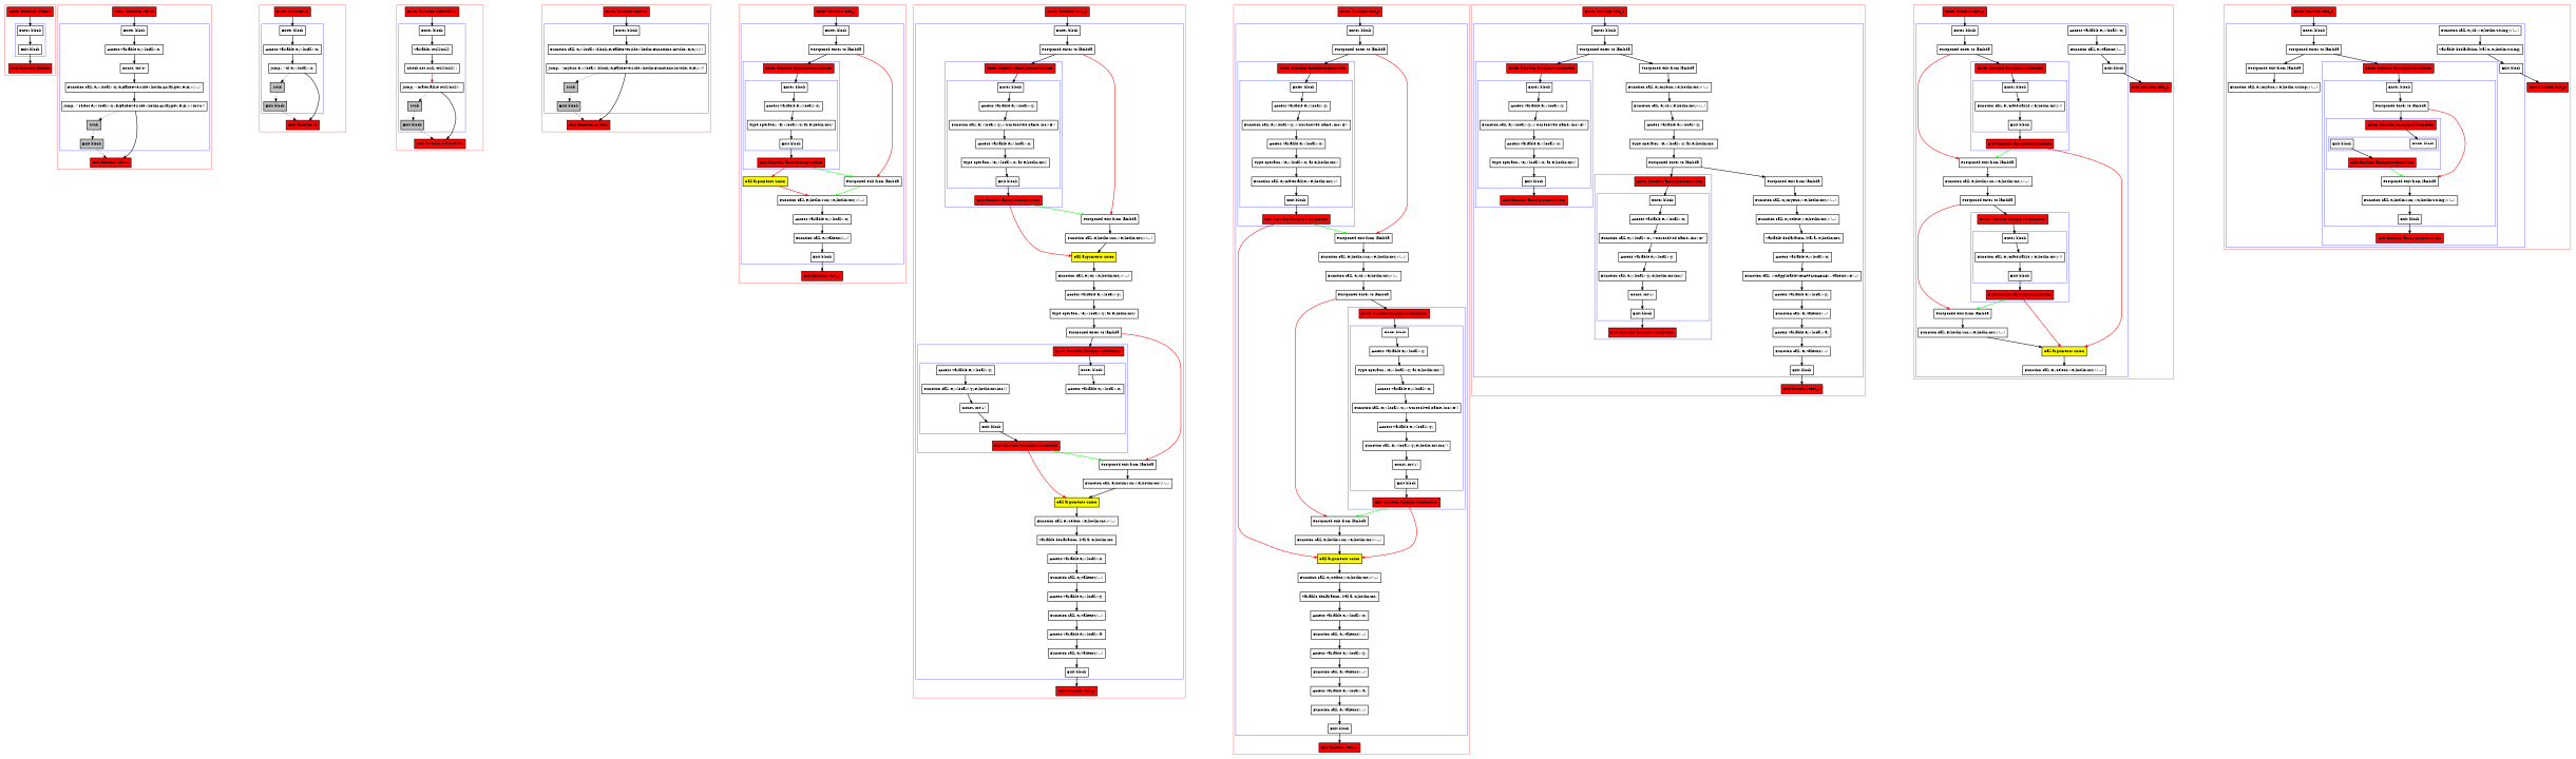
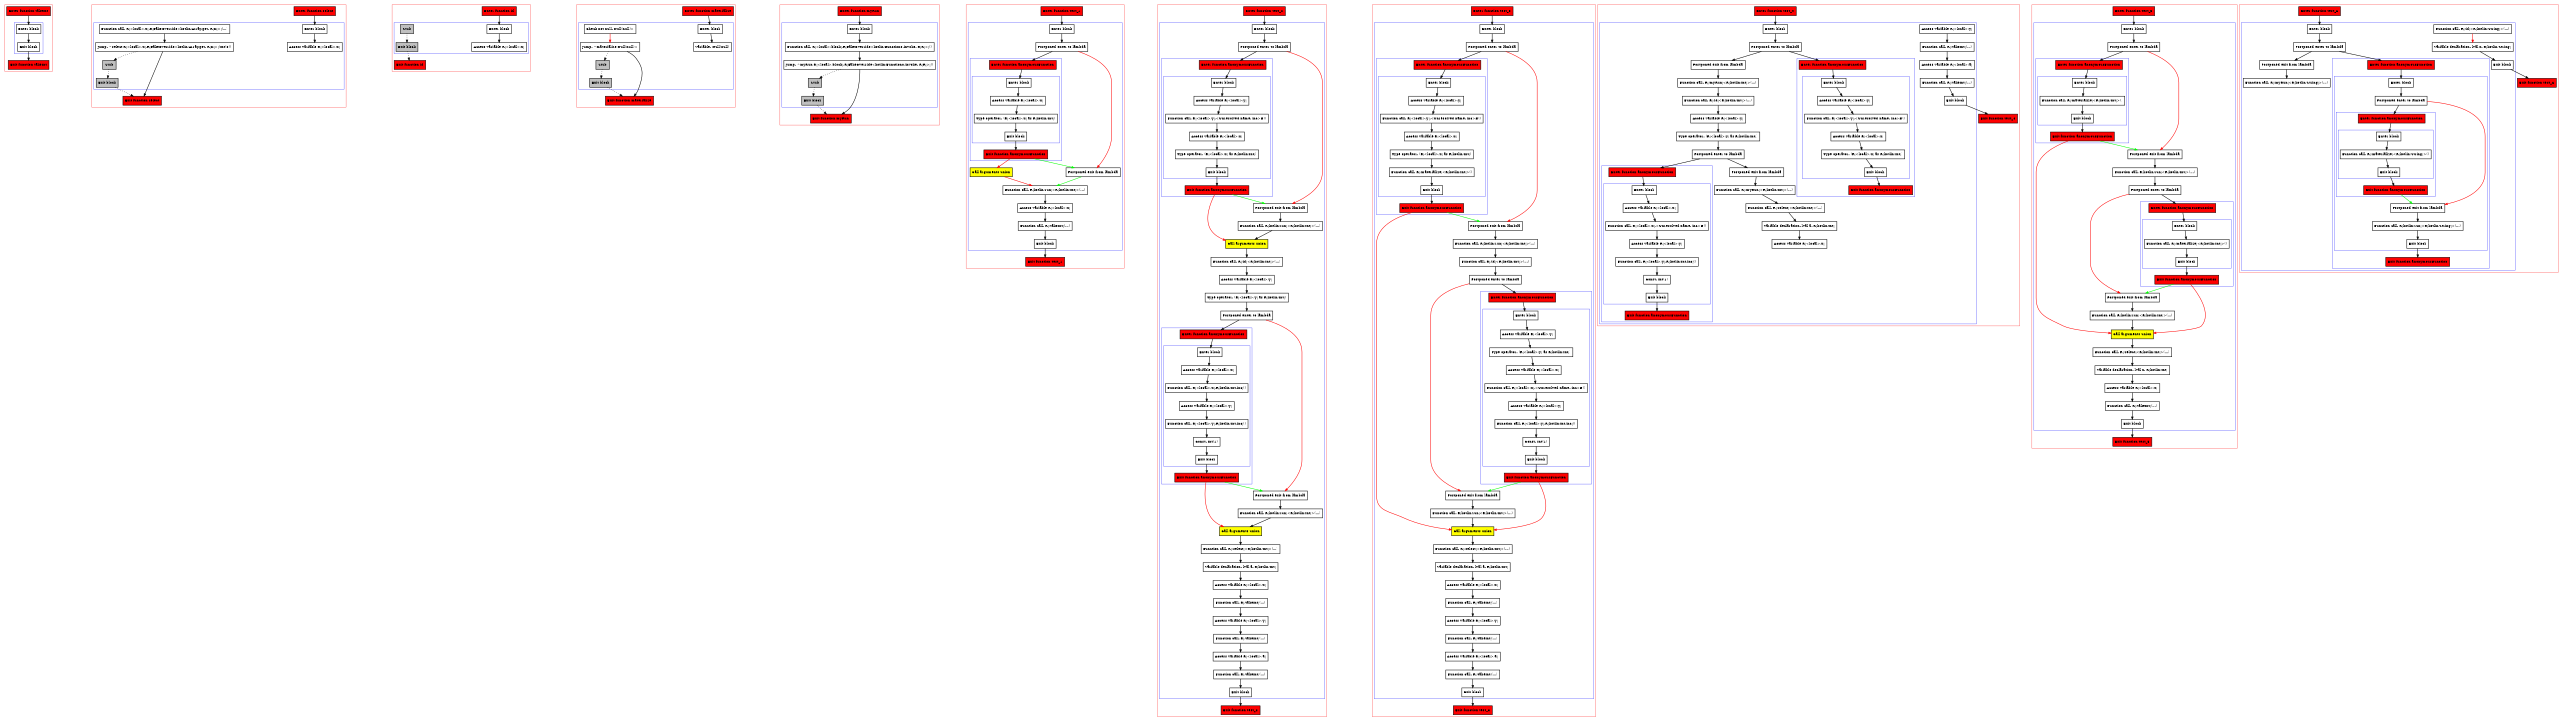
  digraph {
    nodesep=3
    node [penwidth=2 shape=box]
    edge [penwidth=2]
    n1 [label="Enter block"]
    n2 [label="Exit block"]
    n3 [fillcolor=red label="Enter function takeInt" style=filled]
    n4 [fillcolor=red label="Exit function takeInt" style=filled]
    n5 [label="Enter block"]
    n6 [label="Access variable R|<local>/x|"]
-   n7 [label="Const: Int(0)"]
    n8 [label="Function call: R|<local>/x|.R|FakeOverride<kotlin/Array.get: R|K|>|(...)"]
    n9 [label="Jump: ^select R|<local>/x|.R|FakeOverride<kotlin/Array.get: R|K|>|(Int(0))"]
    n10 [fillcolor=gray label=Stub style=filled]
    n11 [fillcolor=gray label="Exit block" style=filled]
    n12 [fillcolor=red label="Enter function select" style=filled]
    n13 [fillcolor=red label="Exit function select" style=filled]
    n14 [label="Enter block"]
    n15 [label="Access variable R|<local>/x|"]
-   n16 [label="Jump: ^id R|<local>/x|"]
    n17 [fillcolor=gray label=Stub style=filled]
    n18 [fillcolor=gray label="Exit block" style=filled]
    n19 [fillcolor=red label="Enter function id" style=filled]
    n20 [fillcolor=red label="Exit function id" style=filled]
    n21 [label="Enter block"]
    n22 [label="Variable: Null(null)"]
    n23 [label="Check not null: Null(null)!!"]
    n24 [label="Jump: ^materialize Null(null)!!"]
    n25 [fillcolor=gray label=Stub style=filled]
    n26 [fillcolor=gray label="Exit block" style=filled]
    n27 [fillcolor=red label="Enter function materialize" style=filled]
    n28 [fillcolor=red label="Exit function materialize" style=filled]
    n29 [label="Enter block"]
    n30 [label="Function call: R|<local>/block|.R|FakeOverride<kotlin/Function0.invoke: R|R|>|()"]
    n31 [label="Jump: ^myRun R|<local>/block|.R|FakeOverride<kotlin/Function0.invoke: R|R|>|()"]
    n32 [fillcolor=gray label=Stub style=filled]
    n33 [fillcolor=gray label="Exit block" style=filled]
    n34 [fillcolor=red label="Enter function myRun" style=filled]
    n35 [fillcolor=red label="Exit function myRun" style=filled]
    n36 [label="Enter block"]
    n37 [label="Access variable R|<local>/x|"]
    n38 [label="Type operator: (R|<local>/x| as R|kotlin/Int|)"]
    n39 [label="Exit block"]
    n40 [fillcolor=red label="Enter function anonymousFunction" style=filled]
    n41 [fillcolor=red label="Exit function anonymousFunction" style=filled]
    n42 [label="Enter block"]
    n43 [label="Postponed enter to lambda"]
    n44 [fillcolor=yellow label="Call arguments union" style=filled]
    n45 [label="Postponed exit from lambda"]
    n46 [label="Function call: R|kotlin/run|<R|kotlin/Int|>(...)"]
    n47 [label="Access variable R|<local>/x|"]
    n48 [label="Function call: R|/takeInt|(...)"]
    n49 [label="Exit block"]
    n50 [fillcolor=red label="Enter function test_1" style=filled]
    n51 [fillcolor=red label="Exit function test_1" style=filled]
    n52 [label="Enter block"]
    n53 [label="Access variable R|<local>/y|"]
    n54 [label="Function call: R|<local>/y|.<Unresolved name: inc>#()"]
    n55 [label="Access variable R|<local>/x|"]
    n56 [label="Type operator: (R|<local>/x| as R|kotlin/Int|)"]
    n57 [label="Exit block"]
    n58 [fillcolor=red label="Enter function anonymousFunction" style=filled]
    n59 [fillcolor=red label="Exit function anonymousFunction" style=filled]
    n60 [label="Enter block"]
    n61 [label="Access variable R|<local>/x|"]
+   n62 [label="Function call: R|<local>/x|.R|kotlin/Int.inc|()"]
    n63 [label="Access variable R|<local>/y|"]
    n64 [label="Function call: R|<local>/y|.R|kotlin/Int.inc|()"]
    n65 [label="Const: Int(1)"]
    n66 [label="Exit block"]
    n67 [fillcolor=red label="Enter function anonymousFunction" style=filled]
    n68 [fillcolor=red label="Exit function anonymousFunction" style=filled]
    n69 [label="Enter block"]
    n70 [label="Postponed enter to lambda"]
    n71 [label="Postponed exit from lambda"]
    n72 [label="Function call: R|kotlin/run|<R|kotlin/Int|>(...)"]
    n73 [fillcolor=yellow label="Call arguments union" style=filled]
    n74 [label="Function call: R|/id|<R|kotlin/Int|>(...)"]
    n75 [label="Access variable R|<local>/y|"]
    n76 [label="Type operator: (R|<local>/y| as R|kotlin/Int|)"]
    n77 [label="Postponed enter to lambda"]
    n78 [label="Postponed exit from lambda"]
    n79 [label="Function call: R|kotlin/run|<R|kotlin/Int|>(...)"]
    n80 [fillcolor=yellow label="Call arguments union" style=filled]
    n81 [label="Function call: R|/select|<R|kotlin/Int|>(...)"]
    n82 [label="Variable declaration: lval a: R|kotlin/Int|"]
    n83 [label="Access variable R|<local>/x|"]
    n84 [label="Function call: R|/takeInt|(...)"]
    n85 [label="Access variable R|<local>/y|"]
    n86 [label="Function call: R|/takeInt|(...)"]
    n87 [label="Access variable R|<local>/a|"]
    n88 [label="Function call: R|/takeInt|(...)"]
    n89 [label="Exit block"]
    n90 [fillcolor=red label="Enter function test_2" style=filled]
    n91 [fillcolor=red label="Exit function test_2" style=filled]
    n92 [label="Enter block"]
    n93 [label="Access variable R|<local>/y|"]
    n94 [label="Function call: R|<local>/y|.<Unresolved name: inc>#()"]
    n95 [label="Access variable R|<local>/x|"]
    n96 [label="Type operator: (R|<local>/x| as R|kotlin/Int|)"]
    n97 [label="Function call: R|/materialize|<R|kotlin/Int|>()"]
    n98 [label="Exit block"]
    n99 [fillcolor=red label="Enter function anonymousFunction" style=filled]
    n100 [fillcolor=red label="Exit function anonymousFunction" style=filled]
    n101 [label="Enter block"]
    n102 [label="Access variable R|<local>/y|"]
    n103 [label="Type operator: (R|<local>/y| as R|kotlin/Int|)"]
    n104 [label="Access variable R|<local>/x|"]
    n105 [label="Function call: R|<local>/x|.<Unresolved name: inc>#()"]
    n106 [label="Access variable R|<local>/y|"]
    n107 [label="Function call: R|<local>/y|.R|kotlin/Int.inc|()"]
    n108 [label="Const: Int(1)"]
    n109 [label="Exit block"]
    n110 [fillcolor=red label="Enter function anonymousFunction" style=filled]
    n111 [fillcolor=red label="Exit function anonymousFunction" style=filled]
    n112 [label="Enter block"]
    n113 [label="Postponed enter to lambda"]
    n114 [label="Postponed exit from lambda"]
    n115 [label="Function call: R|kotlin/run|<R|kotlin/Int|>(...)"]
    n116 [label="Function call: R|/id|<R|kotlin/Int|>(...)"]
    n117 [label="Postponed enter to lambda"]
    n118 [label="Postponed exit from lambda"]
    n119 [label="Function call: R|kotlin/run|<R|kotlin/Int|>(...)"]
    n120 [fillcolor=yellow label="Call arguments union" style=filled]
    n121 [label="Function call: R|/select|<R|kotlin/Int|>(...)"]
    n122 [label="Variable declaration: lval a: R|kotlin/Int|"]
    n123 [label="Access variable R|<local>/x|"]
    n124 [label="Function call: R|/takeInt|(...)"]
    n125 [label="Access variable R|<local>/y|"]
    n126 [label="Function call: R|/takeInt|(...)"]
    n127 [label="Access variable R|<local>/a|"]
    n128 [label="Function call: R|/takeInt|(...)"]
    n129 [label="Exit block"]
    n130 [fillcolor=red label="Enter function test_3" style=filled]
    n131 [fillcolor=red label="Exit function test_3" style=filled]
    n132 [label="Enter block"]
    n133 [label="Access variable R|<local>/y|"]
    n134 [label="Function call: R|<local>/y|.<Unresolved name: inc>#()"]
    n135 [label="Access variable R|<local>/x|"]
    n136 [label="Type operator: (R|<local>/x| as R|kotlin/Int|)"]
    n137 [label="Exit block"]
    n138 [fillcolor=red label="Enter function anonymousFunction" style=filled]
    n139 [fillcolor=red label="Exit function anonymousFunction" style=filled]
    n140 [label="Enter block"]
    n141 [label="Access variable R|<local>/x|"]
    n142 [label="Function call: R|<local>/x|.<Unresolved name: inc>#()"]
    n143 [label="Access variable R|<local>/y|"]
    n144 [label="Function call: R|<local>/y|.R|kotlin/Int.inc|()"]
    n145 [label="Const: Int(1)"]
    n146 [label="Exit block"]
    n147 [fillcolor=red label="Enter function anonymousFunction" style=filled]
    n148 [fillcolor=red label="Exit function anonymousFunction" style=filled]
    n149 [label="Enter block"]
    n150 [label="Postponed enter to lambda"]
    n151 [label="Postponed exit from lambda"]
    n152 [label="Function call: R|/myRun|<R|kotlin/Int|>(...)"]
    n153 [label="Function call: R|/id|<R|kotlin/Int|>(...)"]
    n154 [label="Access variable R|<local>/y|"]
    n155 [label="Type operator: (R|<local>/y| as R|kotlin/Int|)"]
    n156 [label="Postponed enter to lambda"]
    n157 [label="Postponed exit from lambda"]
    n158 [label="Function call: R|/myRun|<R|kotlin/Int|>(...)"]
    n159 [label="Function call: R|/select|<R|kotlin/Int|>(...)"]
    n160 [label="Variable declaration: lval a: R|kotlin/Int|"]
    n161 [label="Access variable R|<local>/x|"]
-   n162 [label="Function call: <Inapplicable(INAPPLICABLE): /takeInt>#(...)"]
    n163 [label="Access variable R|<local>/y|"]
    n164 [label="Function call: R|/takeInt|(...)"]
    n165 [label="Access variable R|<local>/a|"]
    n166 [label="Function call: R|/takeInt|(...)"]
    n167 [label="Exit block"]
    n168 [fillcolor=red label="Enter function test_4" style=filled]
    n169 [fillcolor=red label="Exit function test_4" style=filled]
    n170 [label="Enter block"]
    n171 [label="Function call: R|/materialize|<R|kotlin/Int|>()"]
    n172 [label="Exit block"]
    n173 [fillcolor=red label="Enter function anonymousFunction" style=filled]
    n174 [fillcolor=red label="Exit function anonymousFunction" style=filled]
    n175 [label="Enter block"]
    n176 [label="Function call: R|/materialize|<R|kotlin/Int|>()"]
    n177 [label="Exit block"]
    n178 [fillcolor=red label="Enter function anonymousFunction" style=filled]
    n179 [fillcolor=red label="Exit function anonymousFunction" style=filled]
    n180 [label="Enter block"]
    n181 [label="Postponed enter to lambda"]
    n182 [label="Postponed exit from lambda"]
    n183 [label="Function call: R|kotlin/run|<R|kotlin/Int|>(...)"]
    n184 [label="Postponed enter to lambda"]
    n185 [label="Postponed exit from lambda"]
    n186 [label="Function call: R|kotlin/run|<R|kotlin/Int|>(...)"]
    n187 [fillcolor=yellow label="Call arguments union" style=filled]
    n188 [label="Function call: R|/select|<R|kotlin/Int|>(...)"]
+   n189 [label="Variable declaration: lval x: R|kotlin/Int|"]
    n190 [label="Access variable R|<local>/x|"]
    n191 [label="Function call: R|/takeInt|(...)"]
    n192 [label="Exit block"]
    n193 [fillcolor=red label="Enter function test_5" style=filled]
    n194 [fillcolor=red label="Exit function test_5" style=filled]
    n195 [label="Enter block"]
+   n196 [label="Function call: R|/materialize|<R|kotlin/String|>()"]
    n197 [label="Exit block"]
    n198 [fillcolor=red label="Enter function anonymousFunction" style=filled]
    n199 [fillcolor=red label="Exit function anonymousFunction" style=filled]
    n200 [label="Enter block"]
    n201 [label="Postponed enter to lambda"]
    n202 [label="Postponed exit from lambda"]
    n203 [label="Function call: R|kotlin/run|<R|kotlin/String|>(...)"]
    n204 [label="Exit block"]
    n205 [fillcolor=red label="Enter function anonymousFunction" style=filled]
    n206 [fillcolor=red label="Exit function anonymousFunction" style=filled]
    n207 [label="Enter block"]
    n208 [label="Postponed enter to lambda"]
    n209 [label="Postponed exit from lambda"]
    n210 [label="Function call: R|/myRun|<R|kotlin/String|>(...)"]
    n211 [label="Function call: R|/id|<R|kotlin/String|>(...)"]
    n212 [label="Variable declaration: lval x: R|kotlin/String|"]
    n213 [label="Exit block"]
    n214 [fillcolor=red label="Enter function test_6" style=filled]
    n215 [fillcolor=red label="Exit function test_6" style=filled]
    subgraph cluster_1 {
      color=red
      n3
      n4
      subgraph cluster_2 {
        color=blue
        n1
        n2
      }
    }
    subgraph cluster_3 {
      color=red
      n12
      n13
      subgraph cluster_4 {
        color=blue
        n5
        n6
-       n7
        n8
        n9
        n10
        n11
      }
    }
    subgraph cluster_5 {
      color=red
      n19
      n20
      subgraph cluster_6 {
        color=blue
        n14
        n15
-       n16
        n17
        n18
      }
    }
    subgraph cluster_7 {
      color=red
      n27
      n28
      subgraph cluster_8 {
        color=blue
        n21
        n22
        n23
        n24
        n25
        n26
      }
    }
    subgraph cluster_9 {
      color=red
      n34
      n35
      subgraph cluster_10 {
        color=blue
        n29
        n30
        n31
        n32
        n33
      }
    }
    subgraph cluster_11 {
      color=red
      n50
      n51
      subgraph cluster_12 {
        color=blue
        n42
        n43
        n44
        n45
        n46
        n47
        n48
        n49
        subgraph cluster_13 {
          color=blue
          n40
          n41
          subgraph cluster_14 {
            color=blue
            n36
            n37
            n38
            n39
          }
        }
      }
    }
    subgraph cluster_15 {
      color=red
      n90
      n91
      subgraph cluster_16 {
        color=blue
        n69
        n70
        n71
        n72
        n73
        n74
        n75
        n76
        n77
        n78
        n79
        n80
        n81
        n82
        n83
        n84
        n85
        n86
        n87
        n88
        n89
        subgraph cluster_17 {
          color=blue
          n58
          n59
          subgraph cluster_18 {
            color=blue
            n52
            n53
            n54
            n55
            n56
            n57
          }
        }
        subgraph cluster_19 {
          color=blue
          n67
          n68
          subgraph cluster_20 {
            color=blue
            n60
            n61
+           n62
            n63
            n64
            n65
            n66
          }
        }
      }
    }
    subgraph cluster_21 {
      color=red
      n130
      n131
      subgraph cluster_22 {
        color=blue
        n112
        n113
        n114
        n115
        n116
        n117
        n118
        n119
        n120
        n121
        n122
        n123
        n124
        n125
        n126
        n127
        n128
        n129
        subgraph cluster_23 {
          color=blue
          n99
          n100
          subgraph cluster_24 {
            color=blue
            n92
            n93
            n94
            n95
            n96
            n97
            n98
          }
        }
        subgraph cluster_25 {
          color=blue
          n110
          n111
          subgraph cluster_26 {
            color=blue
            n101
            n102
            n103
            n104
            n105
            n106
            n107
            n108
            n109
          }
        }
      }
    }
    subgraph cluster_27 {
      color=red
      n168
      n169
      subgraph cluster_28 {
        color=blue
        n149
        n150
        n151
        n152
        n153
        n154
        n155
        n156
        n157
        n158
        n159
        n160
        n161
-       n162
        n163
        n164
        n165
        n166
        n167
        subgraph cluster_29 {
          color=blue
          n138
          n139
          subgraph cluster_30 {
            color=blue
            n132
            n133
            n134
            n135
            n136
            n137
          }
        }
        subgraph cluster_31 {
          color=blue
          n147
          n148
          subgraph cluster_32 {
            color=blue
            n140
            n141
            n142
            n143
            n144
            n145
            n146
          }
        }
      }
    }
    subgraph cluster_33 {
      color=red
      n193
      n194
      subgraph cluster_34 {
        color=blue
        n180
        n181
        n182
        n183
        n184
        n185
        n186
        n187
        n188
+       n189
        n190
        n191
        n192
        subgraph cluster_35 {
          color=blue
          n173
          n174
          subgraph cluster_36 {
            color=blue
            n170
            n171
            n172
          }
        }
        subgraph cluster_37 {
          color=blue
          n178
          n179
          subgraph cluster_38 {
            color=blue
            n175
            n176
            n177
          }
        }
      }
    }
    subgraph cluster_39 {
      color=red
      n214
      n215
      subgraph cluster_40 {
        color=blue
        n207
        n208
        n209
        n210
        n211
        n212
        n213
        subgraph cluster_41 {
          color=blue
          n205
          n206
          subgraph cluster_42 {
            color=blue
            n200
            n201
            n202
            n203
            n204
            subgraph cluster_43 {
              color=blue
              n198
              n199
              subgraph cluster_44 {
                color=blue
                n195
+               n196
                n197
              }
            }
          }
        }
      }
    }
    n1 -> n2
    n2 -> n4
    n3 -> n1
    n5 -> n6
-   n6 -> n7
-   n7 -> n8
    n8 -> n9
    n9 -> n10 [style=dotted]
    n9 -> n13
    n10 -> n11 [style=dotted]
    n11 -> n13 [style=dotted]
    n12 -> n5
    n14 -> n15
-   n15 -> n16
-   n16 -> n17 [style=dotted]
-   n16 -> n20
    n17 -> n18 [style=dotted]
    n18 -> n20 [style=dotted]
    n19 -> n14
    n21 -> n22
-   n22 -> n23
    n23 -> n24 [color=red]
    n24 -> n25 [style=dotted]
    n24 -> n28
    n25 -> n26 [style=dotted]
    n26 -> n28 [style=dotted]
    n27 -> n21
    n29 -> n30
    n30 -> n31
    n31 -> n32 [style=dotted]
    n31 -> n35
    n32 -> n33 [style=dotted]
    n33 -> n35 [style=dotted]
    n34 -> n29
    n36 -> n37
    n37 -> n38
    n38 -> n39
    n39 -> n41
    n40 -> n36
    n41 -> n44 [color=red]
    n41 -> n45 [color=green]
    n42 -> n43
    n43 -> n40
    n43 -> n45 [color=red]
    n44 -> n46 [color=red]
    n45 -> n46 [color=green]
    n46 -> n47
    n47 -> n48
    n48 -> n49
    n49 -> n51
    n50 -> n42
    n52 -> n53
    n53 -> n54
    n54 -> n55
    n55 -> n56
    n56 -> n57
    n57 -> n59
    n58 -> n52
    n59 -> n71 [color=green]
    n59 -> n73 [color=red]
    n60 -> n61
+   n61 -> n62
+   n62 -> n63
    n63 -> n64
    n64 -> n65
    n65 -> n66
    n66 -> n68
    n67 -> n60
    n68 -> n78 [color=green]
    n68 -> n80 [color=red]
    n69 -> n70
    n70 -> n58
    n70 -> n71 [color=red]
    n71 -> n72
    n72 -> n73
    n73 -> n74
    n74 -> n75
    n75 -> n76
    n76 -> n77
    n77 -> n67
    n77 -> n78 [color=red]
    n78 -> n79
    n79 -> n80
    n80 -> n81
    n81 -> n82
    n82 -> n83
    n83 -> n84
    n84 -> n85
    n85 -> n86
    n86 -> n87
    n87 -> n88
    n88 -> n89
    n89 -> n91
    n90 -> n69
    n92 -> n93
    n93 -> n94
    n94 -> n95
    n95 -> n96
    n96 -> n97
    n97 -> n98
    n98 -> n100
    n99 -> n92
    n100 -> n114 [color=green]
    n100 -> n120 [color=red]
    n101 -> n102
    n102 -> n103
    n103 -> n104
    n104 -> n105
    n105 -> n106
    n106 -> n107
    n107 -> n108
    n108 -> n109
    n109 -> n111
    n110 -> n101
    n111 -> n118 [color=green]
    n111 -> n120 [color=red]
    n112 -> n113
    n113 -> n99
    n113 -> n114 [color=red]
    n114 -> n115
    n115 -> n116
    n116 -> n117
    n117 -> n110
    n117 -> n118 [color=red]
    n118 -> n119
    n119 -> n120
    n120 -> n121
    n121 -> n122
    n122 -> n123
    n123 -> n124
    n124 -> n125
    n125 -> n126
    n126 -> n127
    n127 -> n128
    n128 -> n129
    n129 -> n131
    n130 -> n112
    n132 -> n133
    n133 -> n134
    n134 -> n135
    n135 -> n136
    n136 -> n137
    n137 -> n139
    n138 -> n132
    n140 -> n141
    n141 -> n142
    n142 -> n143
    n143 -> n144
    n144 -> n145
    n145 -> n146
    n146 -> n148
    n147 -> n140
    n149 -> n150
    n150 -> n138
    n150 -> n151
    n151 -> n152
    n152 -> n153
    n153 -> n154
    n154 -> n155
    n155 -> n156
    n156 -> n147
    n156 -> n157
    n157 -> n158
    n158 -> n159
    n159 -> n160
    n160 -> n161
-   n161 -> n162
-   n162 -> n163
    n163 -> n164
    n164 -> n165
    n165 -> n166
    n166 -> n167
    n167 -> n169
    n168 -> n149
    n170 -> n171
    n171 -> n172
    n172 -> n174
    n173 -> n170
    n174 -> n182 [color=green]
    n174 -> n187 [color=red]
    n175 -> n176
    n176 -> n177
    n177 -> n179
    n178 -> n175
    n179 -> n185 [color=green]
    n179 -> n187 [color=red]
    n180 -> n181
    n181 -> n173
    n181 -> n182 [color=red]
    n182 -> n183
    n183 -> n184
    n184 -> n178
    n184 -> n185 [color=red]
    n185 -> n186
    n186 -> n187
    n187 -> n188
+   n188 -> n189
+   n189 -> n190
    n190 -> n191
    n191 -> n192
    n192 -> n194
    n193 -> n180
+   n195 -> n196
+   n196 -> n197
    n197 -> n199
    n198 -> n195
    n199 -> n202 [color=green]
    n200 -> n201
    n201 -> n198
    n201 -> n202 [color=red]
    n202 -> n203
    n203 -> n204
    n204 -> n206
    n205 -> n200
    n207 -> n208
    n208 -> n205
    n208 -> n209
    n209 -> n210
-   n211 -> n212
+   n211 -> n212 [color=red]
    n212 -> n213
    n213 -> n215
    n214 -> n207
  }
